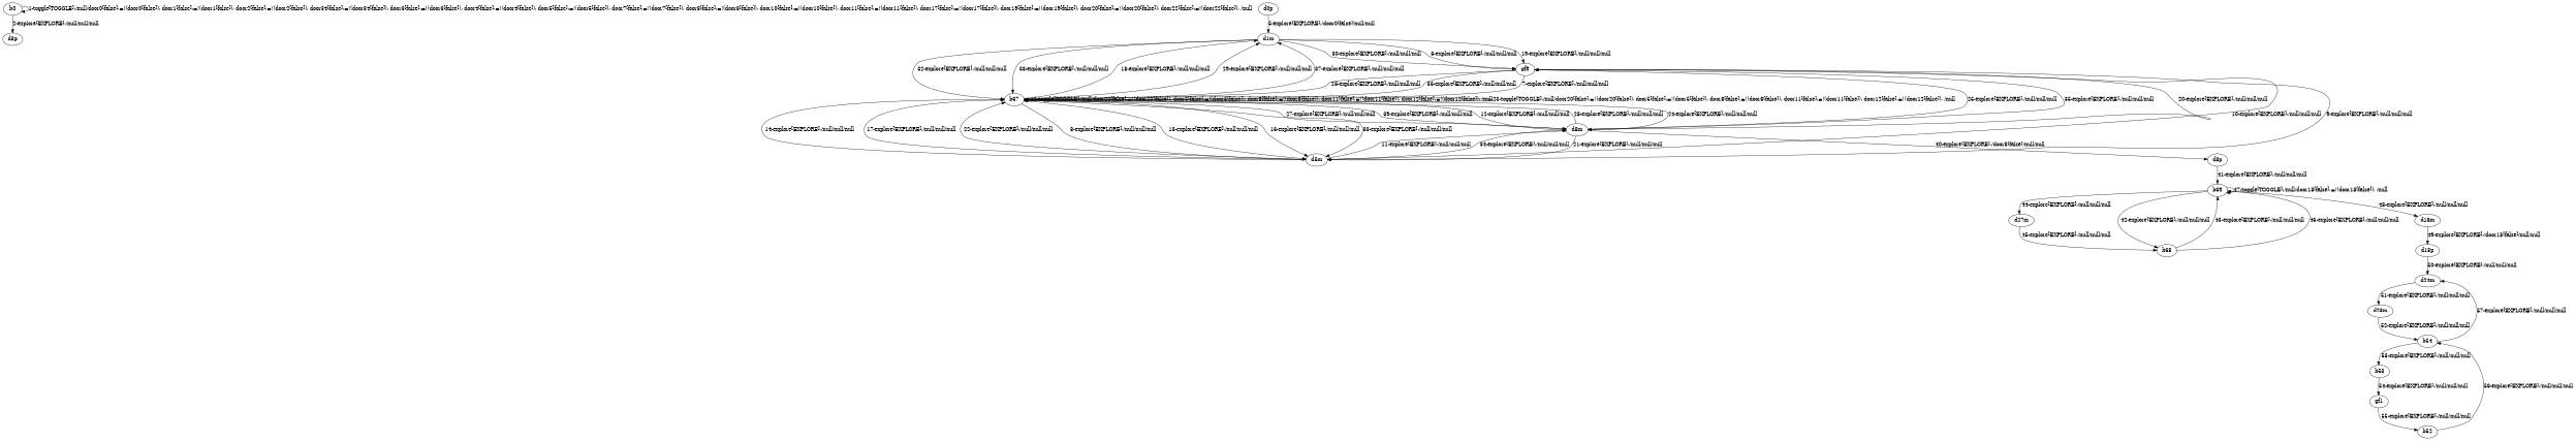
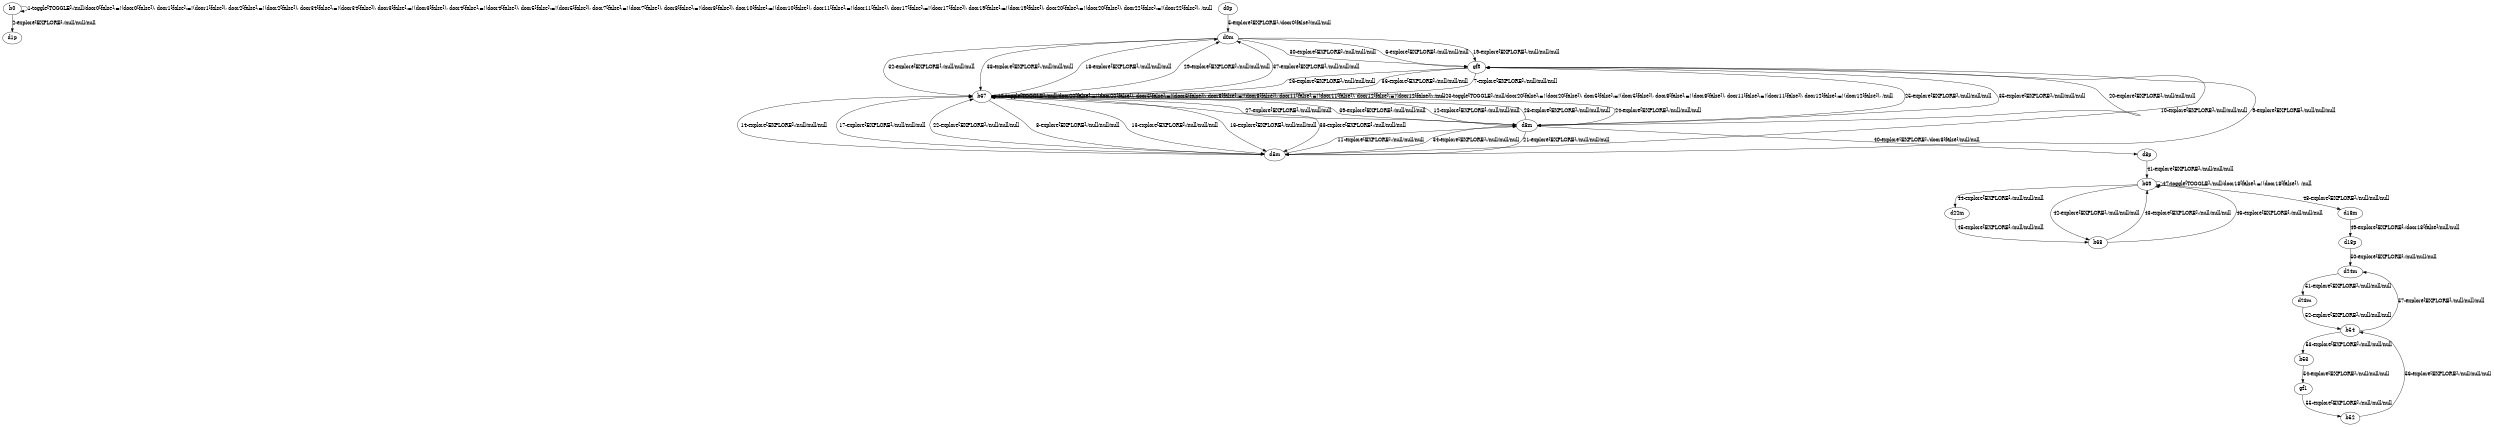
  digraph {
    b0
-   d3p
+   d3p [label=d1p]
    d0p
-   d0m [label=d1m]
+   d0m
    gf9
    b67
    d5m
    d8m
    d8p
    b69
    b68
-   d27m
+   d27m [label=d22m]
    d18m
    d18p
    d24m
    d28m
    b54
    b53
    gf1
    b52
    b0 -> b0 [label="1-toggle[TOGGLE];/null/door0[false]:=!(door0[false]); door1[false]:=!(door1[false]); door2[false]:=!(door2[false]); door34[false]:=!(door34[false]); door3[false]:=!(door3[false]); door4[false]:=!(door4[false]); door5[false]:=!(door5[false]); door7[false]:=!(door7[false]); door8[false]:=!(door8[false]); door10[false]:=!(door10[false]); door11[false]:=!(door11[false]); door17[false]:=!(door17[false]); door19[false]:=!(door19[false]); door20[false]:=!(door20[false]); door22[false]:=!(door22[false]); /null"]
    b0 -> d3p [label="2-explore[EXPLORE];/null/null/null"]
    d0p -> d0m [label="5-explore[EXPLORE];/door0[false]/null/null"]
    d0m -> gf9 [label="6-explore[EXPLORE];/null/null/null"]
    d0m -> gf9 [label="19-explore[EXPLORE];/null/null/null"]
    d0m -> gf9 [label="30-explore[EXPLORE];/null/null/null"]
    d0m -> b67 [label="32-explore[EXPLORE];/null/null/null"]
    d0m -> b67 [label="38-explore[EXPLORE];/null/null/null"]
    gf9 -> b67 [label="7-explore[EXPLORE];/null/null/null"]
    gf9 -> b67 [label="26-explore[EXPLORE];/null/null/null"]
    gf9 -> b67 [label="36-explore[EXPLORE];/null/null/null"]
    gf9 -> d5m [label="10-explore[EXPLORE];/null/null/null"]
    gf9 -> d8m [label="20-explore[EXPLORE];/null/null/null"]
    b67 -> d0m [label="18-explore[EXPLORE];/null/null/null"]
    b67 -> d0m [label="29-explore[EXPLORE];/null/null/null"]
    b67 -> d0m [label="37-explore[EXPLORE];/null/null/null"]
    b67 -> b67 [label="15-toggle[TOGGLE];/null/door20[false]:=!(door20[false]); door5[false]:=!(door5[false]); door8[false]:=!(door8[false]); door11[false]:=!(door11[false]); door12[false]:=!(door12[false]); /null"]
    b67 -> b67 [label="23-toggle[TOGGLE];/null/door20[false]:=!(door20[false]); door5[false]:=!(door5[false]); door8[false]:=!(door8[false]); door11[false]:=!(door11[false]); door12[false]:=!(door12[false]); /null"]
    b67 -> d5m [label="8-explore[EXPLORE];/null/null/null"]
    b67 -> d5m [label="13-explore[EXPLORE];/null/null/null"]
    b67 -> d5m [label="16-explore[EXPLORE];/null/null/null"]
    b67 -> d5m [label="33-explore[EXPLORE];/null/null/null"]
    b67 -> d8m [label="24-explore[EXPLORE];/null/null/null"]
    b67 -> d8m [label="27-explore[EXPLORE];/null/null/null"]
    b67 -> d8m [label="39-explore[EXPLORE];/null/null/null"]
    d5m -> gf9 [label="9-explore[EXPLORE];/null/null/null"]
    d5m -> b67 [label="14-explore[EXPLORE];/null/null/null"]
    d5m -> b67 [label="17-explore[EXPLORE];/null/null/null"]
    d5m -> b67 [label="22-explore[EXPLORE];/null/null/null"]
    d5m -> d8m [label="11-explore[EXPLORE];/null/null/null"]
    d5m -> d8m [label="34-explore[EXPLORE];/null/null/null"]
    d8m -> gf9 [label="25-explore[EXPLORE];/null/null/null"]
    d8m -> gf9 [label="35-explore[EXPLORE];/null/null/null"]
    d8m -> b67 [label="12-explore[EXPLORE];/null/null/null"]
    d8m -> b67 [label="28-explore[EXPLORE];/null/null/null"]
    d8m -> d5m [label="21-explore[EXPLORE];/null/null/null"]
    d8m -> d8p [label="40-explore[EXPLORE];/door8[false]/null/null"]
    d8p -> b69 [label="41-explore[EXPLORE];/null/null/null"]
    b69 -> b69 [label="47-toggle[TOGGLE];/null/door18[false]:=!(door18[false]); /null"]
    b69 -> b68 [label="42-explore[EXPLORE];/null/null/null"]
    b69 -> d27m [label="44-explore[EXPLORE];/null/null/null"]
    b69 -> d18m [label="48-explore[EXPLORE];/null/null/null"]
    b68 -> b69 [label="43-explore[EXPLORE];/null/null/null"]
    b68 -> b69 [label="46-explore[EXPLORE];/null/null/null"]
    d27m -> b68 [label="45-explore[EXPLORE];/null/null/null"]
    d18m -> d18p [label="49-explore[EXPLORE];/door18[false]/null/null"]
    d18p -> d24m [label="50-explore[EXPLORE];/null/null/null"]
    d24m -> d28m [label="51-explore[EXPLORE];/null/null/null"]
    d28m -> b54 [label="52-explore[EXPLORE];/null/null/null"]
    b54 -> d24m [label="57-explore[EXPLORE];/null/null/null"]
    b54 -> b53 [label="53-explore[EXPLORE];/null/null/null"]
    b53 -> gf1 [label="54-explore[EXPLORE];/null/null/null"]
    gf1 -> b52 [label="55-explore[EXPLORE];/null/null/null"]
    b52 -> b54 [label="56-explore[EXPLORE];/null/null/null"]
  }
